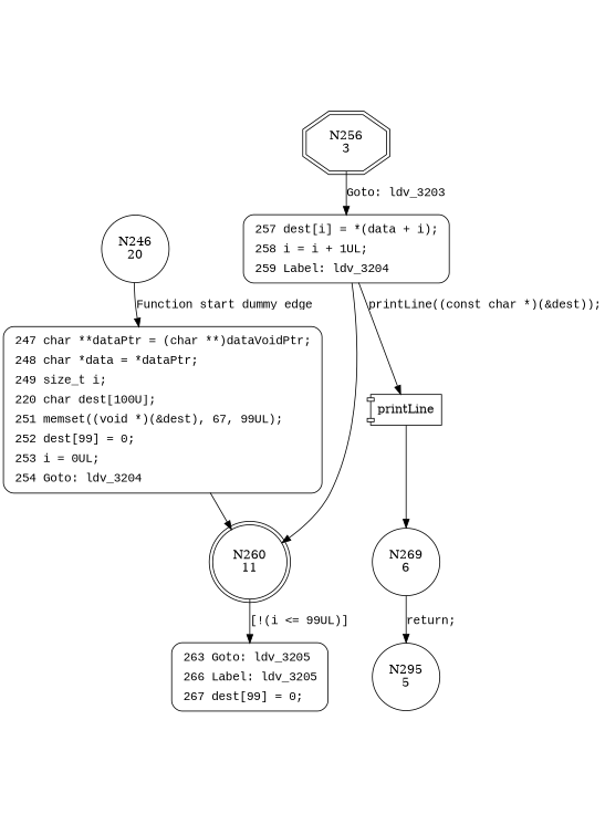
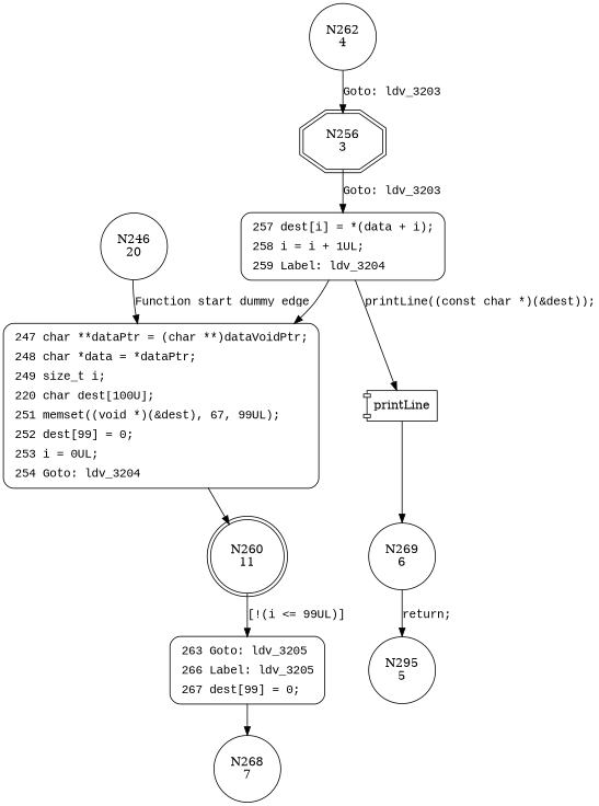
  digraph {
    node [shape=circle]
    edge [fontname="Courier New"]
    n1 [label="N246\n20"]
    n2 [fillcolor=white fontname="Courier New" label=<<table border="0" cellborder="0" cellpadding="3" bgcolor="white"><tr><td align="right">247</td><td align="left">char **dataPtr = (char **)dataVoidPtr;</td></tr><tr><td align="right">248</td><td align="left">char *data = *dataPtr;</td></tr><tr><td align="right">249</td><td align="left">size_t i;</td></tr><tr><td align="right">220</td><td align="left">char dest[100U];</td></tr><tr><td align="right">251</td><td align="left">memset((void *)(&amp;dest), 67, 99UL);</td></tr><tr><td align="right">252</td><td align="left">dest[99] = 0;</td></tr><tr><td align="right">253</td><td align="left">i = 0UL;</td></tr><tr><td align="right">254</td><td align="left">Goto: ldv_3204</td></tr></table>> penwidth=1 shape=Mrecord style="filled,bold"]
    n3 [label="N260\n11" shape=doublecircle]
    n4 [fillcolor=white fontname="Courier New" label=<<table border="0" cellborder="0" cellpadding="3" bgcolor="white"><tr><td align="right">263</td><td align="left">Goto: ldv_3205</td></tr><tr><td align="right">266</td><td align="left">Label: ldv_3205</td></tr><tr><td align="right">267</td><td align="left">dest[99] = 0;</td></tr></table>> penwidth=1 shape=Mrecord style="filled,bold"]
+   n5 [label="N262\n4"]
    n6 [label="N256\n3" shape=doubleoctagon]
+   n7 [label="N268\n7"]
    n8 [fillcolor=white fontname="Courier New" label=<<table border="0" cellborder="0" cellpadding="3" bgcolor="white"><tr><td align="right">257</td><td align="left">dest[i] = *(data + i);</td></tr><tr><td align="right">258</td><td align="left">i = i + 1UL;</td></tr><tr><td align="right">259</td><td align="left">Label: ldv_3204</td></tr></table>> penwidth=1 shape=Mrecord style="filled,bold"]
    n9 [label=printLine shape=component]
    n10 [label="N269\n6"]
    n11 [label="N295\n5"]
    n1 -> n2 [label="Function start dummy edge"]
    n2 -> n3 [fontname=""]
    n3 -> n4 [label="[!(i <= 99UL)]"]
+   n4 -> n7 [fontname=""]
+   n5 -> n6 [label="Goto: ldv_3203"]
    n6 -> n8 [label="Goto: ldv_3203"]
-   n8 -> n3 [fontname=""]
+   n8 -> n2 [fontname=""]
    n8 -> n9 [label="printLine((const char *)(&dest));"]
    n9 -> n10
    n10 -> n11 [label="return;"]
  }
